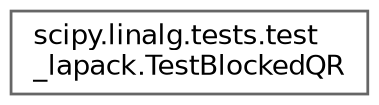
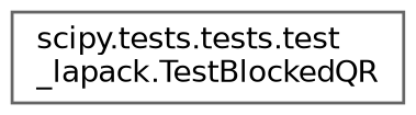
  digraph {
    rankdir=LR
-   n1 [color=grey40 fillcolor=white fontname=Helvetica fontsize=10 height=0.2 label="scipy.linalg.tests.test\l_lapack.TestBlockedQR" shape=box style=filled width=0.4]
+   n1 [color=grey40 fillcolor=white fontname=Helvetica fontsize=10 height=0.2 label="scipy.tests.tests.test\l_lapack.TestBlockedQR" shape=box style=filled width=0.4]
  }
